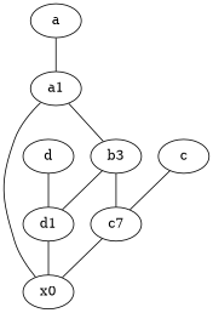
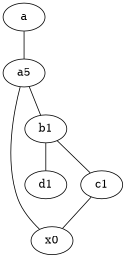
  graph {
    d1
    x0
-   d
-   b1 [label=b3]
-   c1 [label=c7]
-   c
+   b1
+   c1
    a
-   a1
-   d1 -- x0
-   d -- d1
+   a1 [label=a5]
    b1 -- d1
    b1 -- c1
    c1 -- x0
-   c -- c1
    a -- a1
    a1 -- x0
    a1 -- b1
  }
